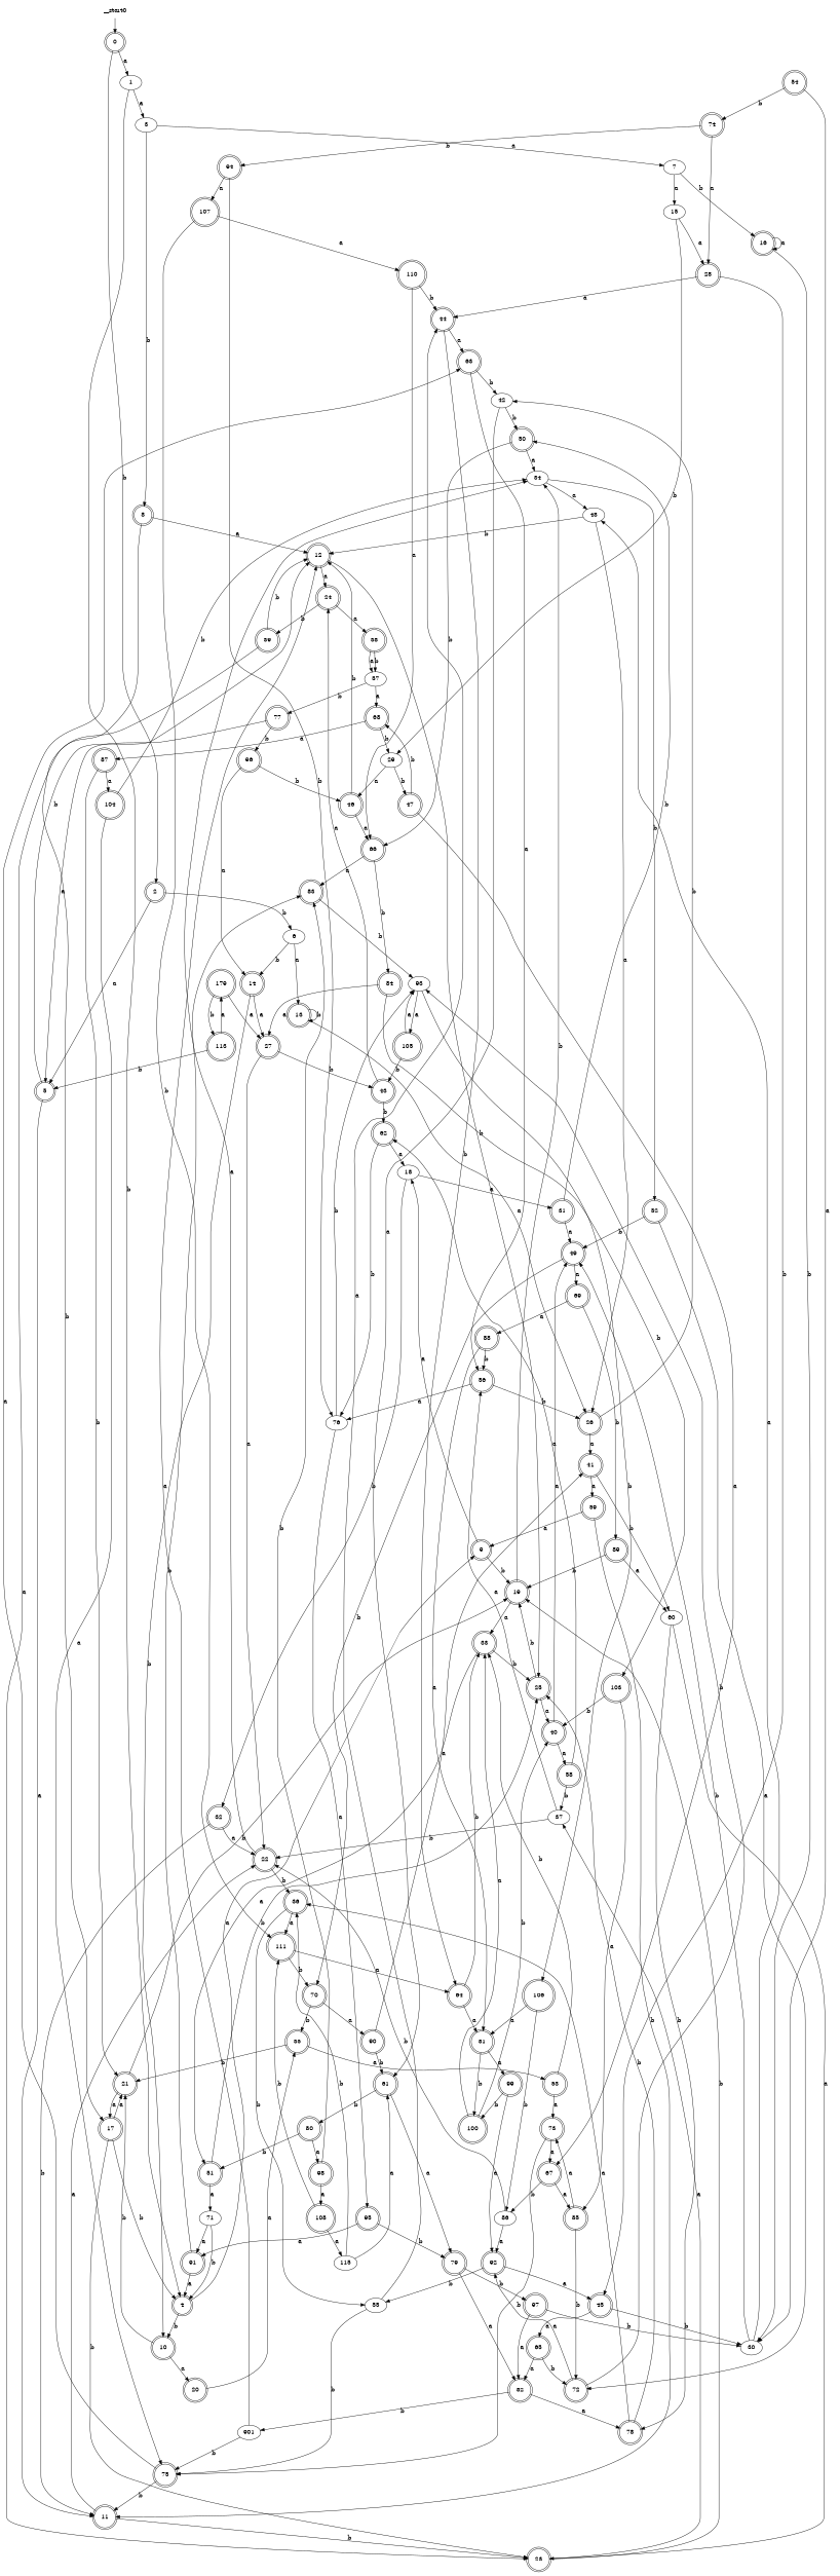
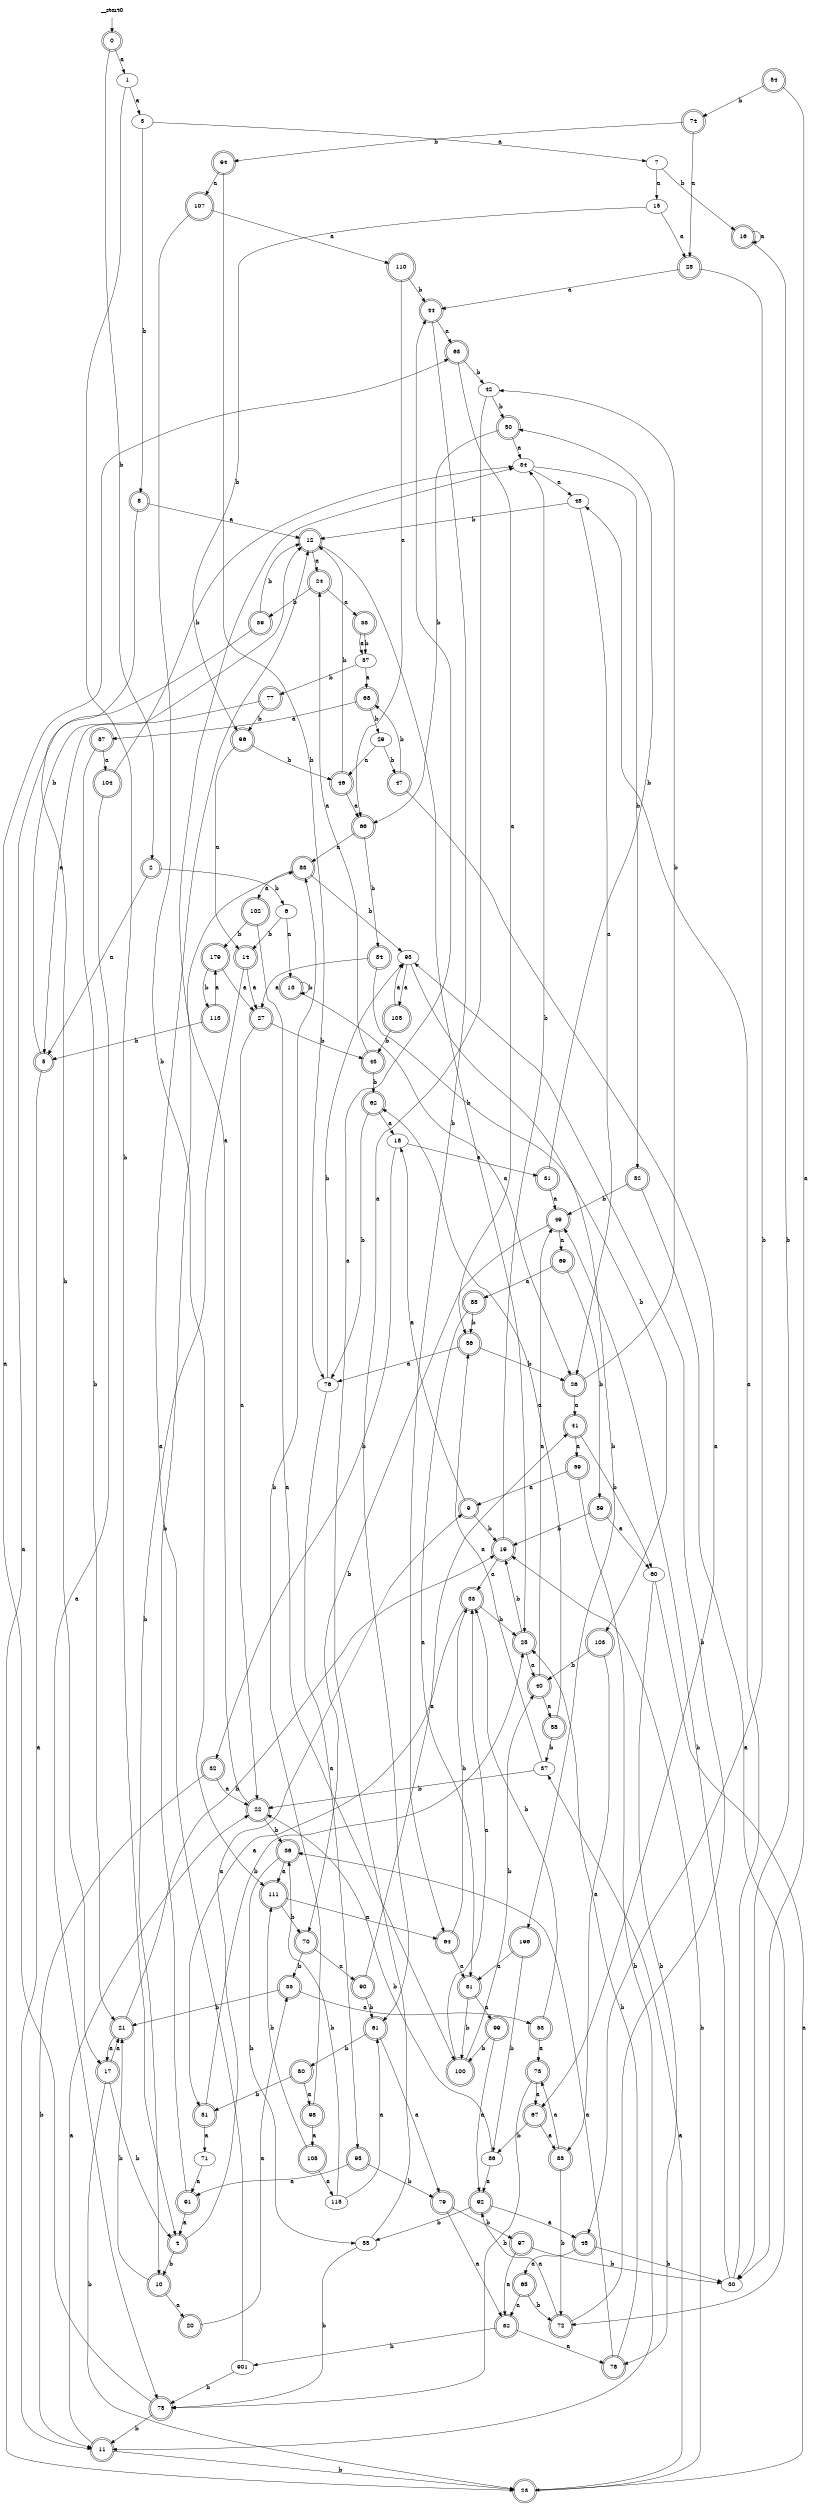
  digraph {
    node [shape=doublecircle]
    __start0 [shape=none]
    0
    1 [shape=""]
    2
    3 [shape=""]
    4
    5
    6 [shape=""]
    7 [shape=""]
    8
    9
    10
    11
    12
    13
    14
    15 [shape=""]
    16
    17
    18 [shape=""]
    19
    20
    21
    22
    23
    24
    25
    26
    27
    28
    29 [shape=""]
    30 [shape=""]
    31
    32
    33
    34 [shape=""]
    35
    36
    37 [shape=""]
    38
    39
    40
    41
    42 [shape=""]
    43
    44
    45
    46
    47
    48 [shape=""]
    49
    50
    51
    52
    53
    55 [shape=""]
    111
    56
    57 [shape=""]
    58
    59
    60 [shape=""]
    61
    62
    63
    64
    65
    66
    67
    68
    69
    70
    71 [shape=""]
    72
    73
    54
    74
    75
    76 [shape=""]
    77
    78
    79
    80
    81
    82
    83
    84
    85
    86 [shape=""]
    87
    88
    89
    90
    91
    92
    93 [shape=""]
    94
    95
    96
    97
    98
    99
    100
    n104 [label=901 shape=""]
+   102
    103
    104
    105
-   106
+   106 [label=196]
    107
    108
    n112 [label=179]
    110
    n114 [label=115 shape=""]
    113
    __start0 -> 0
    0 -> 1 [label=a]
    0 -> 2 [label=b]
    1 -> 3 [label=a]
    1 -> 4 [label=b]
    2 -> 5 [label=a]
    2 -> 6 [label=b]
    3 -> 7 [label=a]
    3 -> 8 [label=b]
    4 -> 9 [label=a]
    4 -> 10 [label=b]
    5 -> 11 [label=a]
    5 -> 12 [label=b]
    6 -> 13 [label=a]
    6 -> 14 [label=b]
    7 -> 15 [label=a]
    7 -> 16 [label=b]
    8 -> 12 [label=a]
    8 -> 17 [label=b]
    9 -> 18 [label=a]
    9 -> 19 [label=b]
    10 -> 20 [label=a]
    10 -> 21 [label=b]
    11 -> 22 [label=a]
    11 -> 23 [label=b]
    12 -> 24 [label=a]
    12 -> 25 [label=b]
    13 -> 13 [label=b]
    13 -> 26 [label=a]
    14 -> 10 [label=b]
    14 -> 27 [label=a]
    15 -> 28 [label=a]
-   15 -> 29 [label=b]
+   15 -> 96 [label=b]
    16 -> 16 [label=a]
    16 -> 30 [label=b]
    17 -> 4 [label=b]
    17 -> 21 [label=a]
    17 -> 23 [label=b]
    18 -> 31 [label=a]
    18 -> 32 [label=b]
    19 -> 33 [label=a]
    19 -> 34 [label=b]
    20 -> 35 [label=a]
    21 -> 17 [label=a]
    21 -> 19 [label=b]
    22 -> 34 [label=a]
    22 -> 36 [label=b]
    23 -> 19 [label=b]
    23 -> 37 [label=a]
    24 -> 38 [label=a]
    24 -> 39 [label=b]
    25 -> 19 [label=b]
    25 -> 40 [label=a]
    26 -> 41 [label=a]
    26 -> 42 [label=b]
    27 -> 22 [label=a]
    27 -> 43 [label=b]
    28 -> 44 [label=a]
    28 -> 45 [label=b]
    29 -> 46 [label=a]
    29 -> 47 [label=b]
    30 -> 48 [label=a]
    30 -> 49 [label=b]
    31 -> 49 [label=a]
    31 -> 50 [label=b]
    32 -> 11 [label=b]
    32 -> 22 [label=a]
    33 -> 25 [label=b]
    33 -> 51 [label=a]
    34 -> 48 [label=a]
    34 -> 52 [label=b]
    35 -> 21 [label=b]
    35 -> 53 [label=a]
    36 -> 55 [label=b]
    36 -> 111 [label=a]
    37 -> 22 [label=b]
    37 -> 56 [label=a]
    38 -> 57 [label=a]
    38 -> 57 [label=b]
    39 -> 12 [label=b]
    39 -> 23 [label=a]
    40 -> 49 [label=a]
    40 -> 58 [label=a]
    41 -> 59 [label=a]
    41 -> 60 [label=b]
    42 -> 50 [label=b]
    42 -> 61 [label=a]
    43 -> 24 [label=a]
    43 -> 62 [label=b]
    44 -> 63 [label=a]
    44 -> 64 [label=b]
    45 -> 30 [label=b]
    45 -> 65 [label=a]
    46 -> 12 [label=b]
    46 -> 66 [label=a]
    47 -> 67 [label=a]
    47 -> 68 [label=b]
    48 -> 12 [label=b]
    48 -> 26 [label=a]
    49 -> 69 [label=a]
    49 -> 70 [label=b]
    50 -> 34 [label=a]
    50 -> 66 [label=b]
    51 -> 25 [label=b]
    51 -> 71 [label=a]
    52 -> 49 [label=b]
    52 -> 72 [label=a]
    53 -> 33 [label=b]
    53 -> 73 [label=a]
    55 -> 44 [label=a]
    55 -> 75 [label=b]
    111 -> 64 [label=a]
    111 -> 70 [label=b]
    56 -> 26 [label=b]
    56 -> 76 [label=a]
    57 -> 68 [label=a]
    57 -> 77 [label=b]
    58 -> 37 [label=b]
    58 -> 62 [label=a]
    59 -> 9 [label=a]
    59 -> 11 [label=b]
    60 -> 23 [label=a]
    60 -> 78 [label=b]
    61 -> 79 [label=a]
    61 -> 80 [label=b]
    62 -> 18 [label=a]
    62 -> 76 [label=b]
    63 -> 42 [label=b]
    63 -> 56 [label=a]
    64 -> 33 [label=b]
    64 -> 81 [label=a]
    65 -> 72 [label=b]
    65 -> 82 [label=a]
    66 -> 83 [label=a]
    66 -> 84 [label=b]
    67 -> 85 [label=a]
    67 -> 86 [label=b]
    68 -> 29 [label=b]
    68 -> 87 [label=a]
    69 -> 88 [label=a]
    69 -> 89 [label=b]
    70 -> 35 [label=b]
    70 -> 90 [label=a]
-   71 -> 4 [label=b]
    71 -> 91 [label=a]
    72 -> 92 [label=a]
    72 -> 93 [label=b]
    73 -> 67 [label=a]
    73 -> 75 [label=b]
    54 -> 30 [label=a]
    54 -> 74 [label=b]
    74 -> 28 [label=a]
    74 -> 94 [label=b]
    75 -> 11 [label=b]
    75 -> 63 [label=a]
    76 -> 93 [label=b]
    76 -> 95 [label=a]
    77 -> 5 [label=a]
    77 -> 96 [label=b]
    78 -> 25 [label=b]
    78 -> 36 [label=a]
    79 -> 82 [label=a]
    79 -> 97 [label=b]
    80 -> 51 [label=b]
    80 -> 98 [label=a]
    81 -> 99 [label=a]
    81 -> 100 [label=b]
    82 -> 78 [label=a]
    82 -> n104 [label=b]
    83 -> 93 [label=b]
+   83 -> 102 [label=a]
    84 -> 27 [label=a]
    84 -> 103 [label=b]
    85 -> 72 [label=b]
    85 -> 73 [label=a]
    86 -> 22 [label=b]
    86 -> 92 [label=a]
    87 -> 21 [label=b]
    87 -> 104 [label=a]
    88 -> 56 [label=b]
    88 -> 81 [label=a]
    89 -> 19 [label=b]
    89 -> 60 [label=a]
    90 -> 41 [label=a]
    90 -> 61 [label=b]
    91 -> 4 [label=a]
    91 -> 83 [label=b]
    92 -> 45 [label=a]
    92 -> 55 [label=b]
    93 -> 105 [label=a]
    93 -> 106 [label=b]
    94 -> 76 [label=b]
    94 -> 107 [label=a]
    95 -> 79 [label=b]
    95 -> 91 [label=a]
    96 -> 14 [label=a]
    96 -> 46 [label=b]
    97 -> 30 [label=b]
    97 -> 82 [label=a]
    98 -> 83 [label=b]
    98 -> 108 [label=a]
    99 -> 92 [label=a]
    99 -> 100 [label=b]
    100 -> 33 [label=a]
    100 -> 40 [label=b]
    n104 -> 12 [label=a]
    n104 -> 75 [label=b]
+   102 -> 100 [label=a]
+   102 -> n112 [label=b]
    103 -> 40 [label=b]
    103 -> 85 [label=a]
    104 -> 34 [label=b]
    104 -> 75 [label=a]
    105 -> 43 [label=b]
    105 -> 93 [label=a]
    106 -> 81 [label=a]
    106 -> 86 [label=b]
    107 -> 111 [label=b]
    107 -> 110 [label=a]
    108 -> 111 [label=b]
    108 -> n114 [label=a]
    n112 -> 27 [label=a]
    n112 -> 113 [label=b]
    110 -> 44 [label=b]
    110 -> 66 [label=a]
    n114 -> 36 [label=b]
    n114 -> 61 [label=a]
    113 -> 5 [label=b]
    113 -> n112 [label=a]
  }
